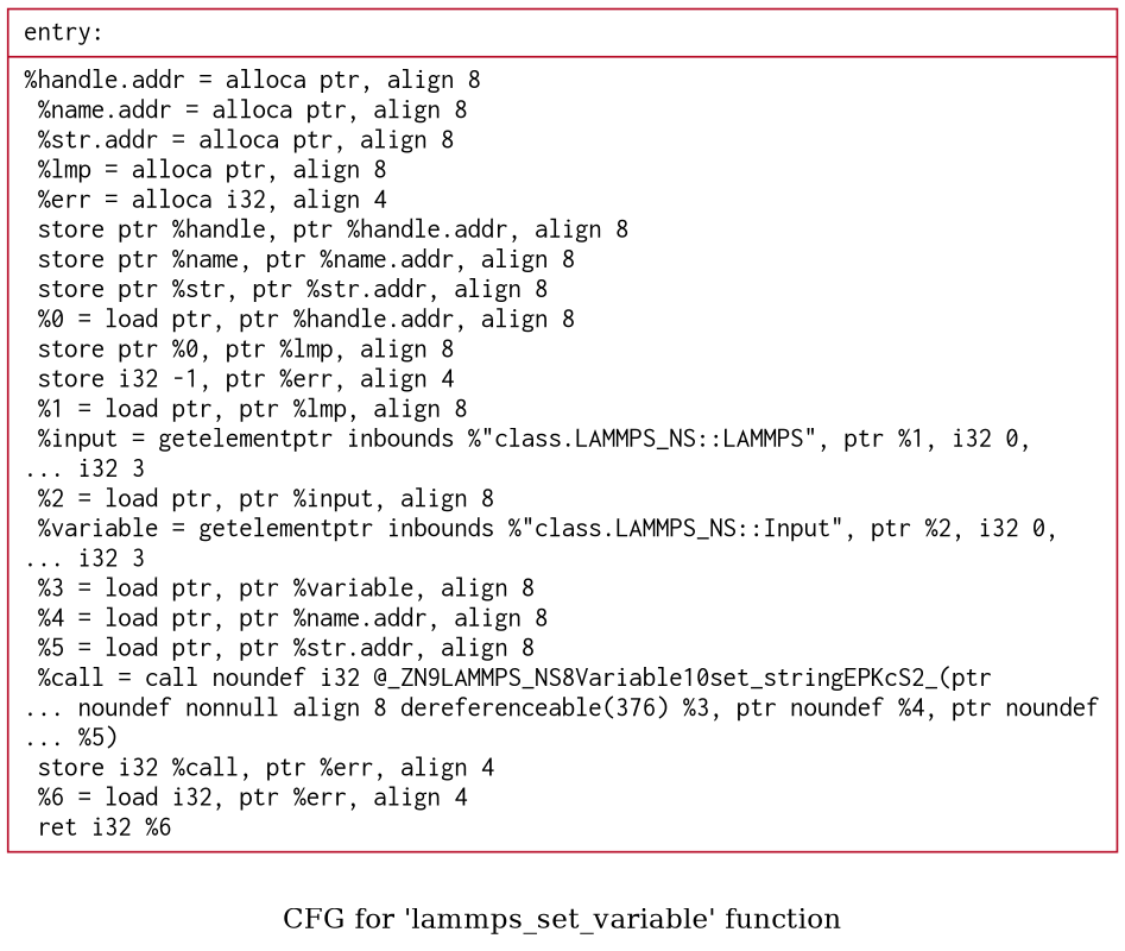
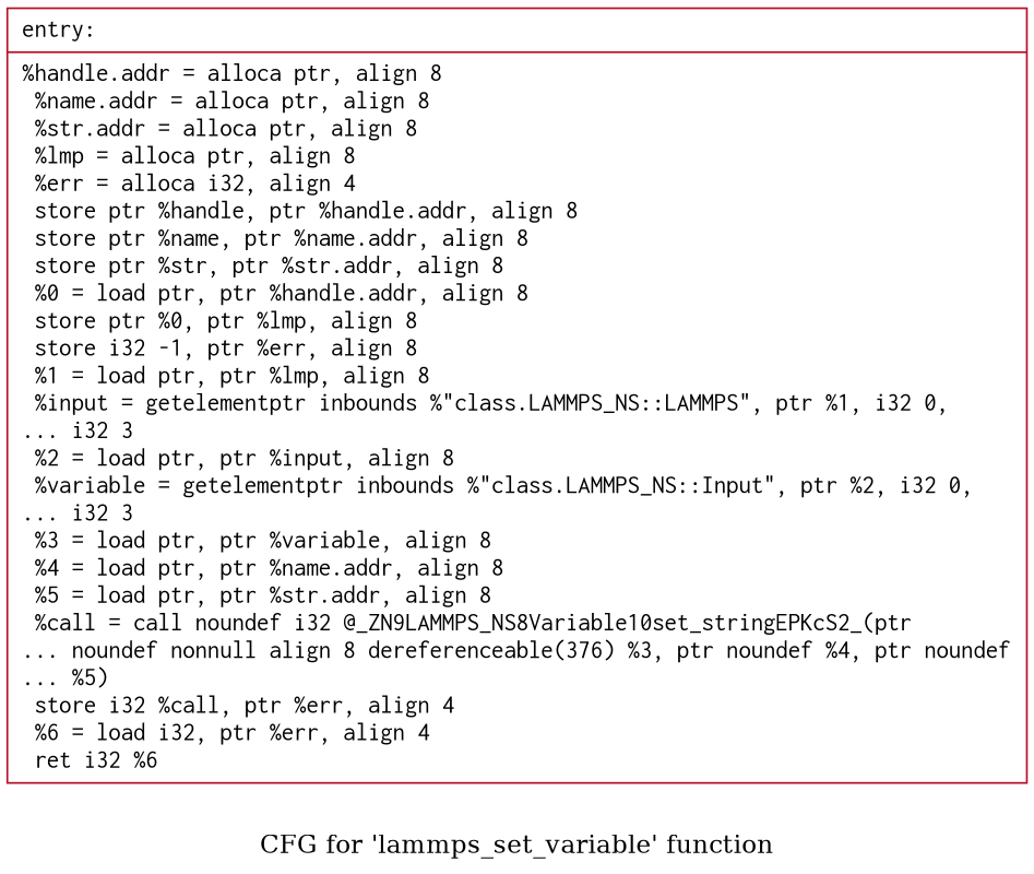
  digraph {
    label="CFG for 'lammps_set_variable' function"
-   n1 [color="#b70d28ff" fillcolor=white fontname=Courier label="{entry:\l|  %handle.addr = alloca ptr, align 8\l  %name.addr = alloca ptr, align 8\l  %str.addr = alloca ptr, align 8\l  %lmp = alloca ptr, align 8\l  %err = alloca i32, align 4\l  store ptr %handle, ptr %handle.addr, align 8\l  store ptr %name, ptr %name.addr, align 8\l  store ptr %str, ptr %str.addr, align 8\l  %0 = load ptr, ptr %handle.addr, align 8\l  store ptr %0, ptr %lmp, align 8\l  store i32 -1, ptr %err, align 4\l  %1 = load ptr, ptr %lmp, align 8\l  %input = getelementptr inbounds %\"class.LAMMPS_NS::LAMMPS\", ptr %1, i32 0,\l... i32 3\l  %2 = load ptr, ptr %input, align 8\l  %variable = getelementptr inbounds %\"class.LAMMPS_NS::Input\", ptr %2, i32 0,\l... i32 3\l  %3 = load ptr, ptr %variable, align 8\l  %4 = load ptr, ptr %name.addr, align 8\l  %5 = load ptr, ptr %str.addr, align 8\l  %call = call noundef i32 @_ZN9LAMMPS_NS8Variable10set_stringEPKcS2_(ptr\l... noundef nonnull align 8 dereferenceable(376) %3, ptr noundef %4, ptr noundef\l... %5)\l  store i32 %call, ptr %err, align 4\l  %6 = load i32, ptr %err, align 4\l  ret i32 %6\l}" shape=record style=filled]
+   n1 [color="#b70d28ff" fillcolor=white fontname=Courier label="{entry:\l|  %handle.addr = alloca ptr, align 8\l  %name.addr = alloca ptr, align 8\l  %str.addr = alloca ptr, align 8\l  %lmp = alloca ptr, align 8\l  %err = alloca i32, align 4\l  store ptr %handle, ptr %handle.addr, align 8\l  store ptr %name, ptr %name.addr, align 8\l  store ptr %str, ptr %str.addr, align 8\l  %0 = load ptr, ptr %handle.addr, align 8\l  store ptr %0, ptr %lmp, align 8\l  store i32 -1, ptr %err, align 8\l  %1 = load ptr, ptr %lmp, align 8\l  %input = getelementptr inbounds %\"class.LAMMPS_NS::LAMMPS\", ptr %1, i32 0,\l... i32 3\l  %2 = load ptr, ptr %input, align 8\l  %variable = getelementptr inbounds %\"class.LAMMPS_NS::Input\", ptr %2, i32 0,\l... i32 3\l  %3 = load ptr, ptr %variable, align 8\l  %4 = load ptr, ptr %name.addr, align 8\l  %5 = load ptr, ptr %str.addr, align 8\l  %call = call noundef i32 @_ZN9LAMMPS_NS8Variable10set_stringEPKcS2_(ptr\l... noundef nonnull align 8 dereferenceable(376) %3, ptr noundef %4, ptr noundef\l... %5)\l  store i32 %call, ptr %err, align 4\l  %6 = load i32, ptr %err, align 4\l  ret i32 %6\l}" shape=record style=filled]
  }
